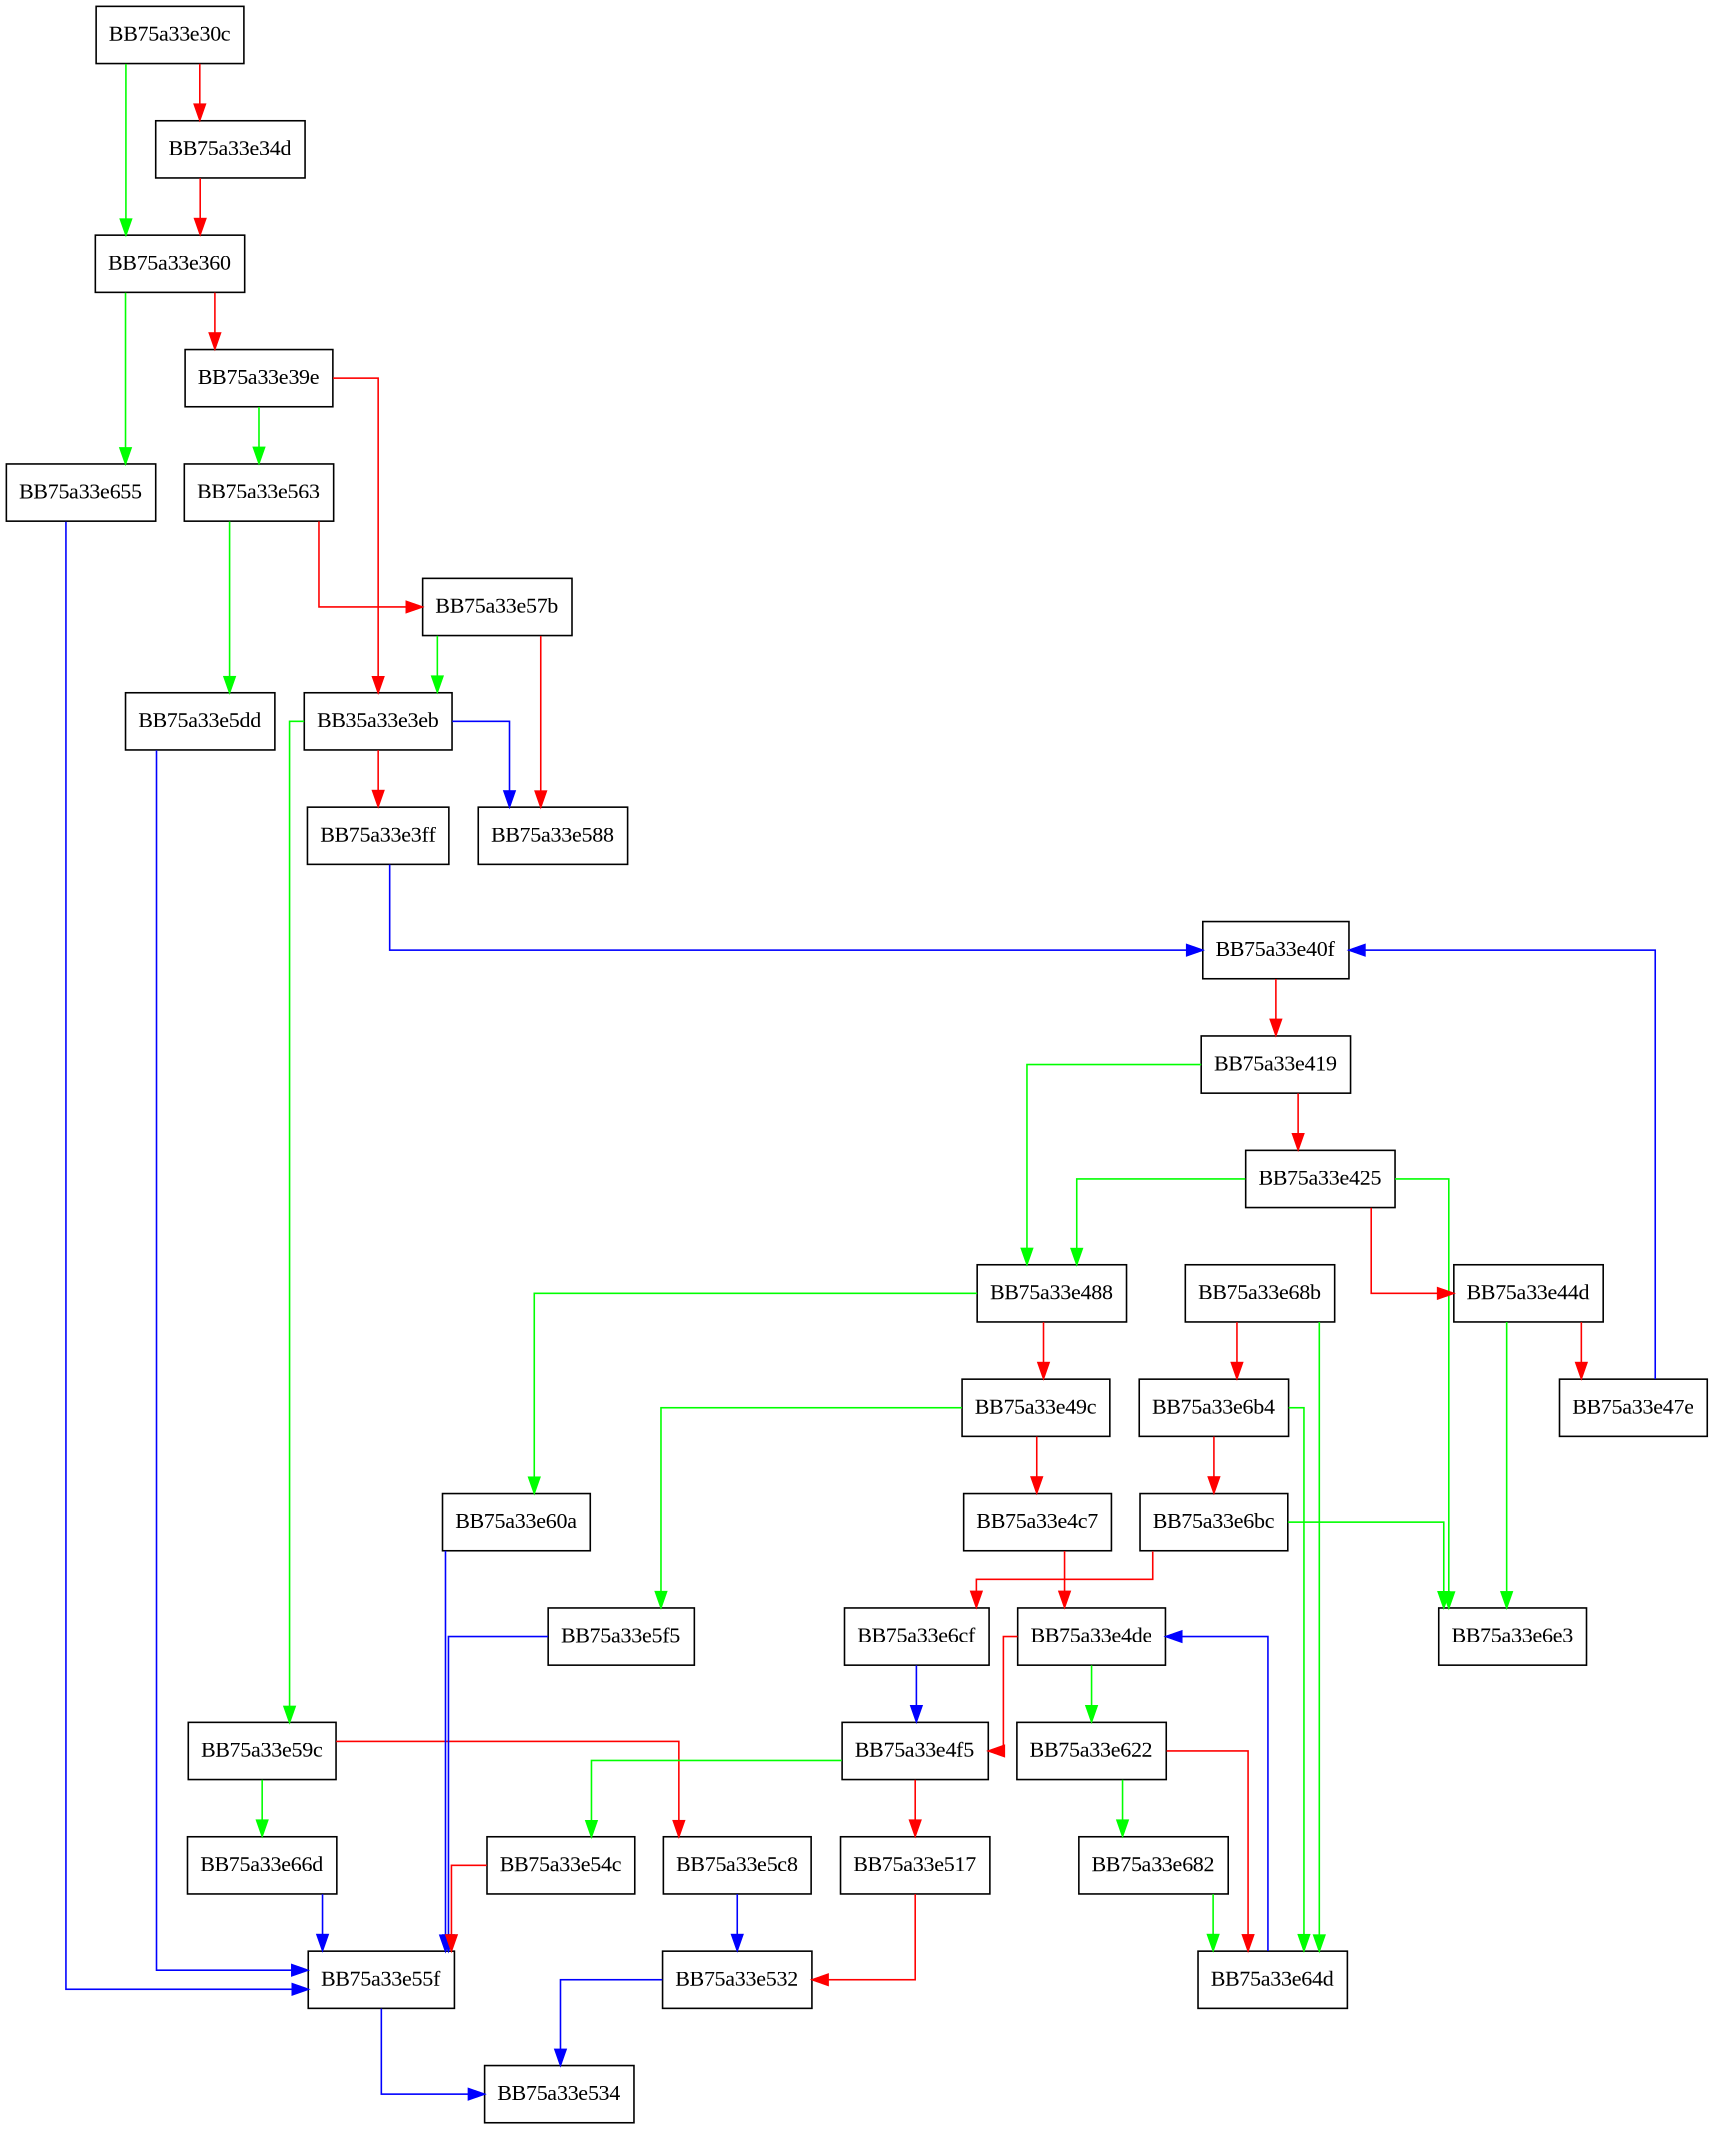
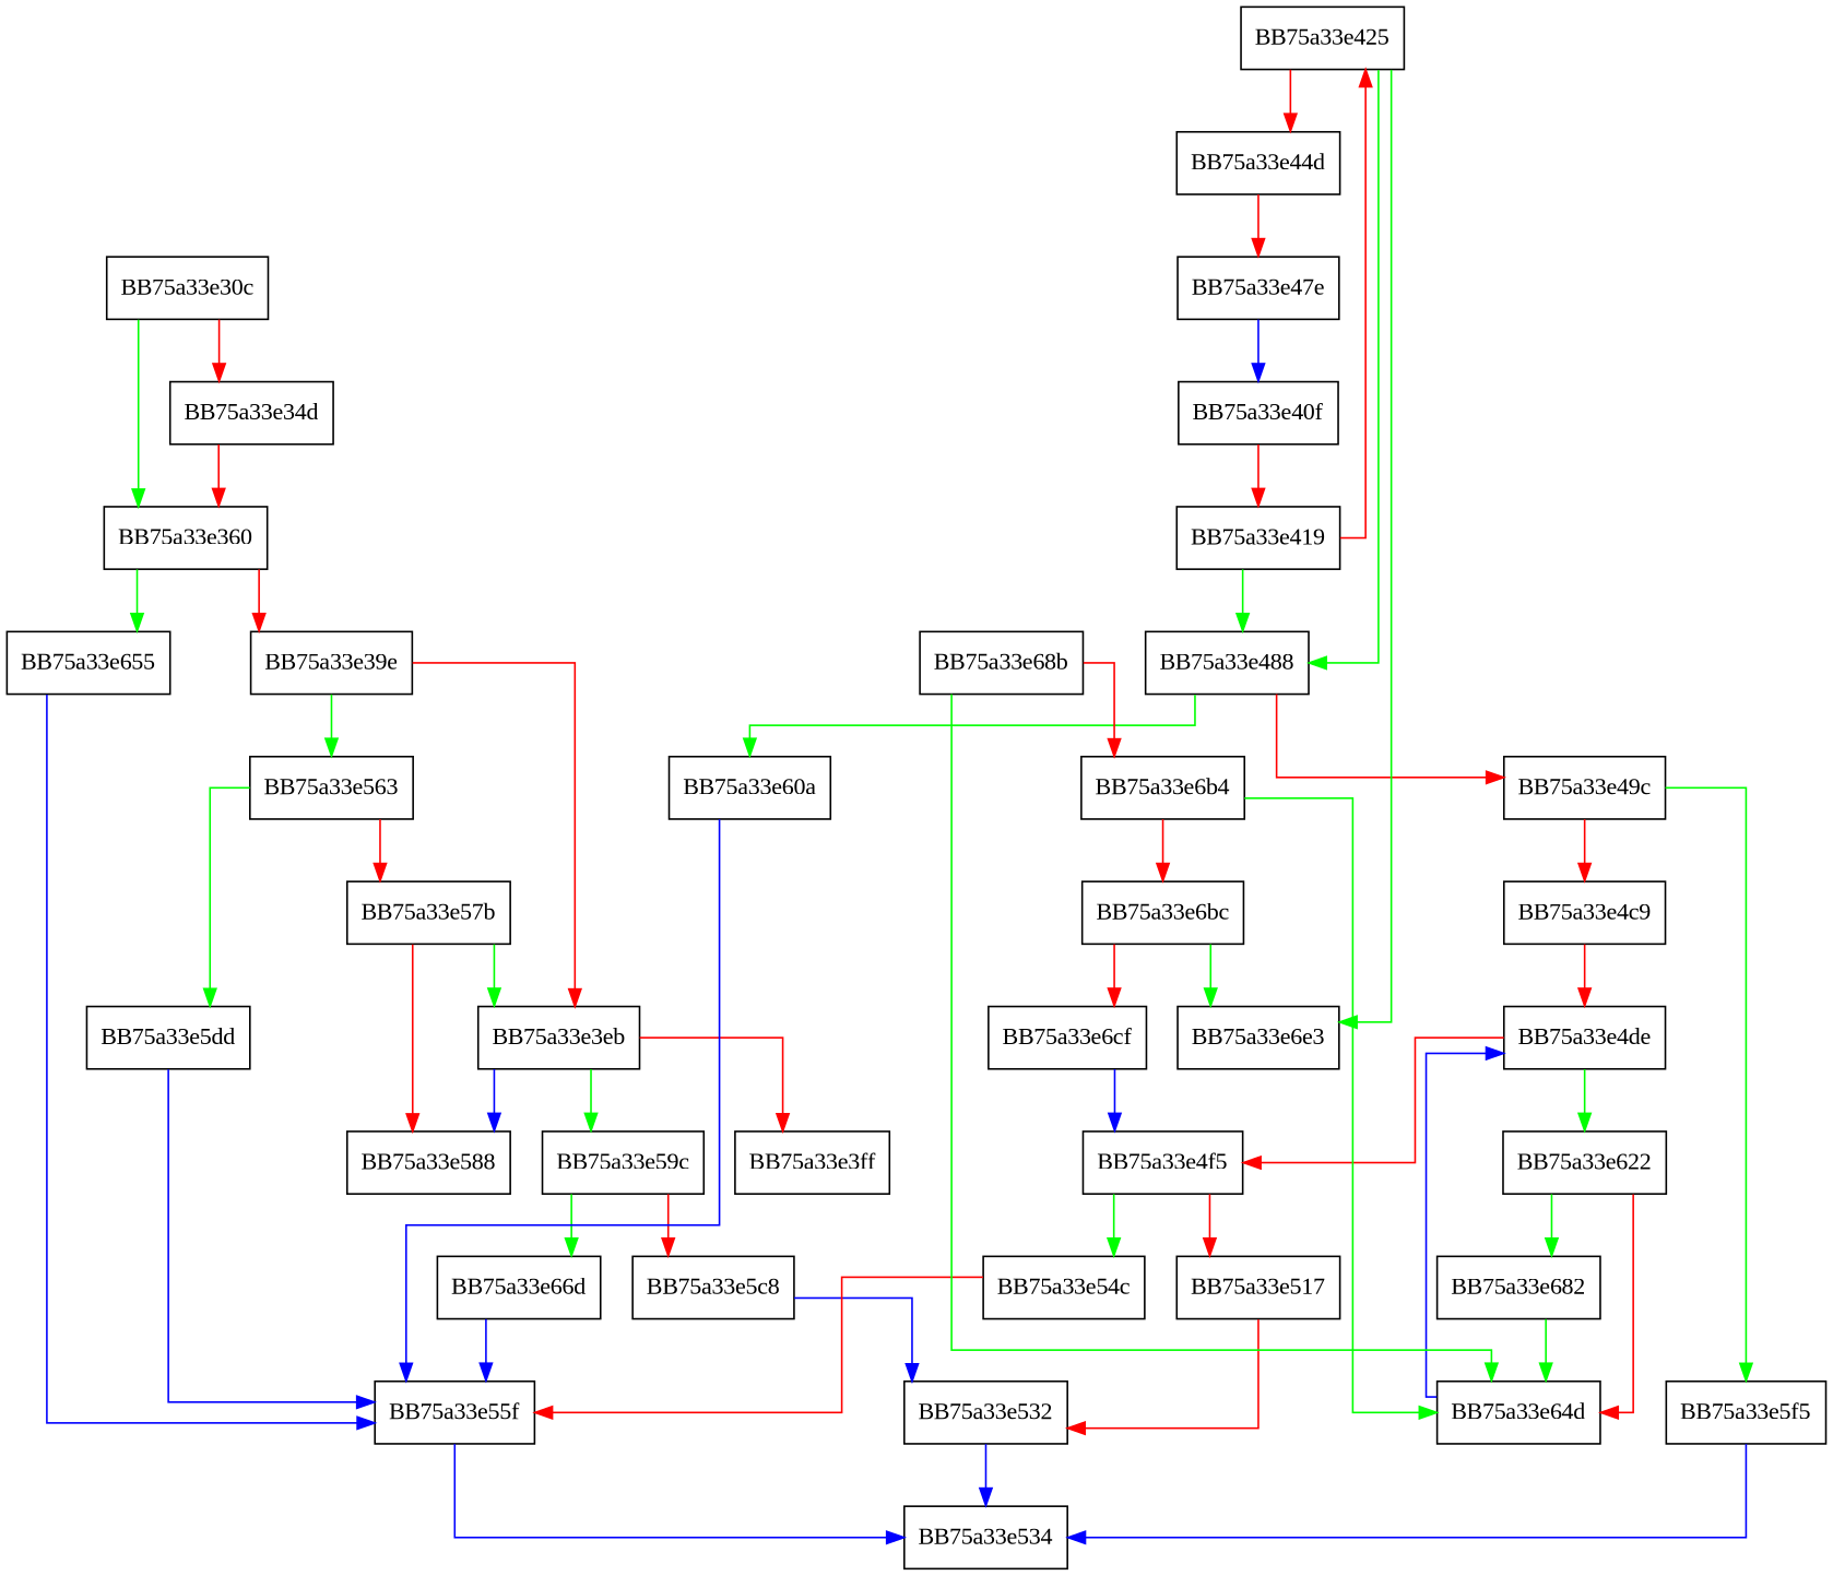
  digraph {
    fontname="Liberation Serif"
    splines=ortho
    node [fontname="Liberation Serif" shape=box]
    edge [color=red fontname="Liberation Serif"]
    BB75a33e30c
    BB75a33e360
    BB75a33e34d
    BB75a33e655
    BB75a33e39e
    BB75a33e55f
    BB75a33e563
-   BB75a33e3eb [label=BB35a33e3eb]
+   BB75a33e3eb
    BB75a33e534
    BB75a33e5dd
    BB75a33e57b
    BB75a33e59c
    BB75a33e3ff
    BB75a33e588
    BB75a33e66d
    BB75a33e5c8
    BB75a33e40f
    BB75a33e532
    BB75a33e419
    BB75a33e488
    BB75a33e60a
    BB75a33e49c
    BB75a33e425
    BB75a33e5f5
-   BB75a33e4c9 [label=BB75a33e4c7]
+   BB75a33e4c9
    BB75a33e6e3
    BB75a33e44d
    BB75a33e47e
    BB75a33e4de
    BB75a33e622
    BB75a33e4f5
    BB75a33e682
    BB75a33e64d
    BB75a33e54c
    BB75a33e517
    BB75a33e68b
    BB75a33e6b4
    BB75a33e6bc
    BB75a33e6cf
    BB75a33e30c -> BB75a33e360 [color=green]
    BB75a33e30c -> BB75a33e34d
    BB75a33e360 -> BB75a33e655 [color=green]
    BB75a33e360 -> BB75a33e39e
    BB75a33e34d -> BB75a33e360
    BB75a33e655 -> BB75a33e55f [color=blue]
    BB75a33e39e -> BB75a33e563 [color=green]
    BB75a33e39e -> BB75a33e3eb
    BB75a33e55f -> BB75a33e534 [color=blue]
    BB75a33e563 -> BB75a33e5dd [color=green]
    BB75a33e563 -> BB75a33e57b
    BB75a33e3eb -> BB75a33e59c [color=green]
    BB75a33e3eb -> BB75a33e3ff
    BB75a33e3eb -> BB75a33e588 [color=blue]
    BB75a33e5dd -> BB75a33e55f [color=blue]
    BB75a33e57b -> BB75a33e3eb [color=green]
    BB75a33e57b -> BB75a33e588
    BB75a33e59c -> BB75a33e66d [color=green]
    BB75a33e59c -> BB75a33e5c8
-   BB75a33e3ff -> BB75a33e40f [color=blue]
    BB75a33e66d -> BB75a33e55f [color=blue]
    BB75a33e5c8 -> BB75a33e532 [color=blue]
    BB75a33e40f -> BB75a33e419
    BB75a33e532 -> BB75a33e534 [color=blue]
    BB75a33e419 -> BB75a33e488 [color=green]
    BB75a33e419 -> BB75a33e425
    BB75a33e488 -> BB75a33e60a [color=green]
    BB75a33e488 -> BB75a33e49c
    BB75a33e60a -> BB75a33e55f [color=blue]
    BB75a33e49c -> BB75a33e5f5 [color=green]
    BB75a33e49c -> BB75a33e4c9
    BB75a33e425 -> BB75a33e488 [color=green]
    BB75a33e425 -> BB75a33e6e3 [color=green]
    BB75a33e425 -> BB75a33e44d
-   BB75a33e5f5 -> BB75a33e55f [color=blue]
+   BB75a33e5f5 -> BB75a33e534 [color=blue]
    BB75a33e4c9 -> BB75a33e4de
-   BB75a33e44d -> BB75a33e6e3 [color=green]
    BB75a33e44d -> BB75a33e47e
    BB75a33e47e -> BB75a33e40f [color=blue]
    BB75a33e4de -> BB75a33e622 [color=green]
    BB75a33e4de -> BB75a33e4f5
    BB75a33e622 -> BB75a33e682 [color=green]
    BB75a33e622 -> BB75a33e64d
    BB75a33e4f5 -> BB75a33e54c [color=green]
    BB75a33e4f5 -> BB75a33e517
    BB75a33e682 -> BB75a33e64d [color=green]
    BB75a33e64d -> BB75a33e4de [color=blue]
    BB75a33e54c -> BB75a33e55f
    BB75a33e517 -> BB75a33e532
    BB75a33e68b -> BB75a33e64d [color=green]
    BB75a33e68b -> BB75a33e6b4
    BB75a33e6b4 -> BB75a33e64d [color=green]
    BB75a33e6b4 -> BB75a33e6bc
    BB75a33e6bc -> BB75a33e6e3 [color=green]
    BB75a33e6bc -> BB75a33e6cf
    BB75a33e6cf -> BB75a33e4f5 [color=blue]
  }
